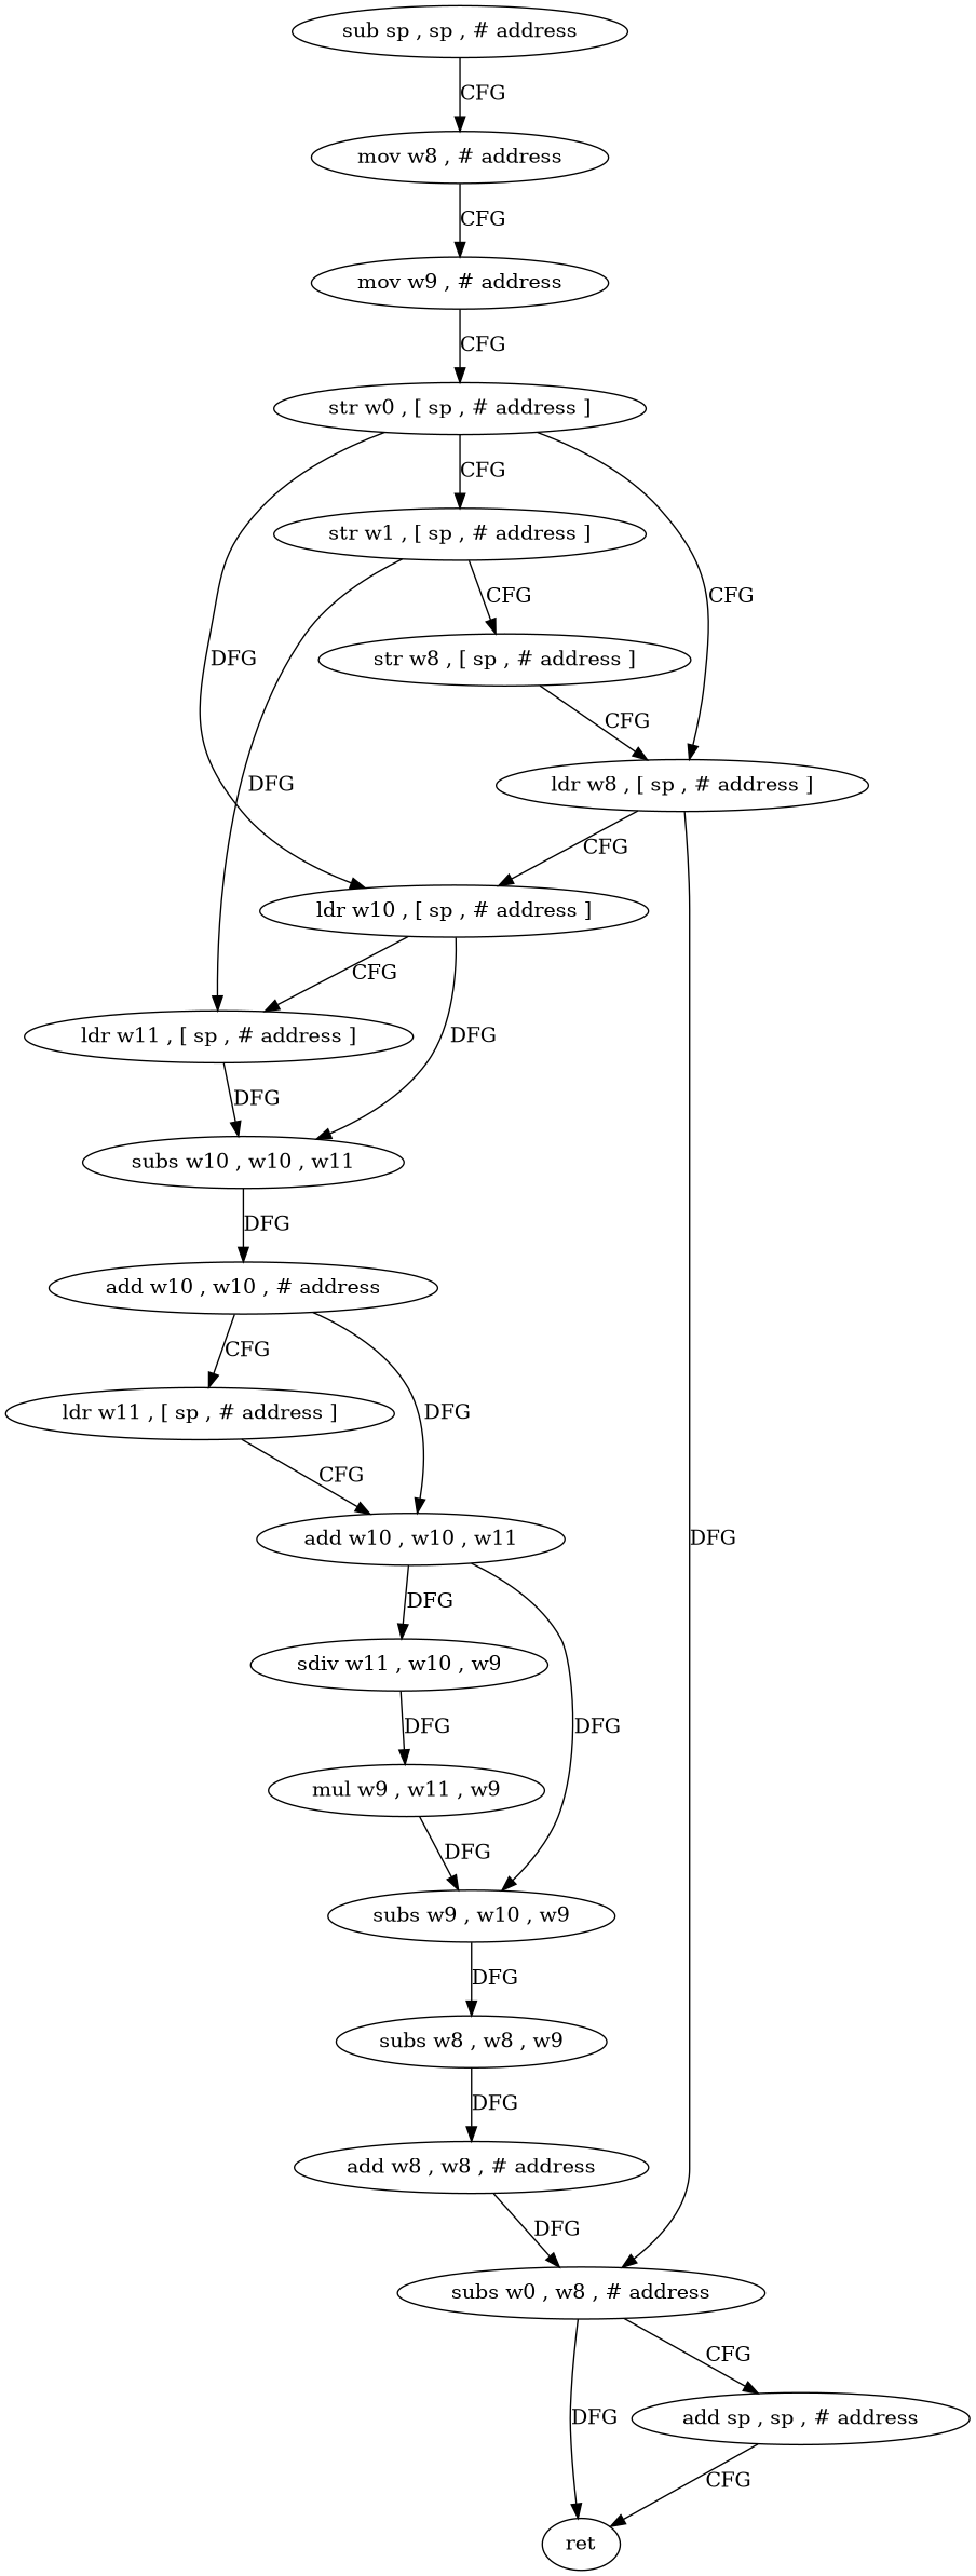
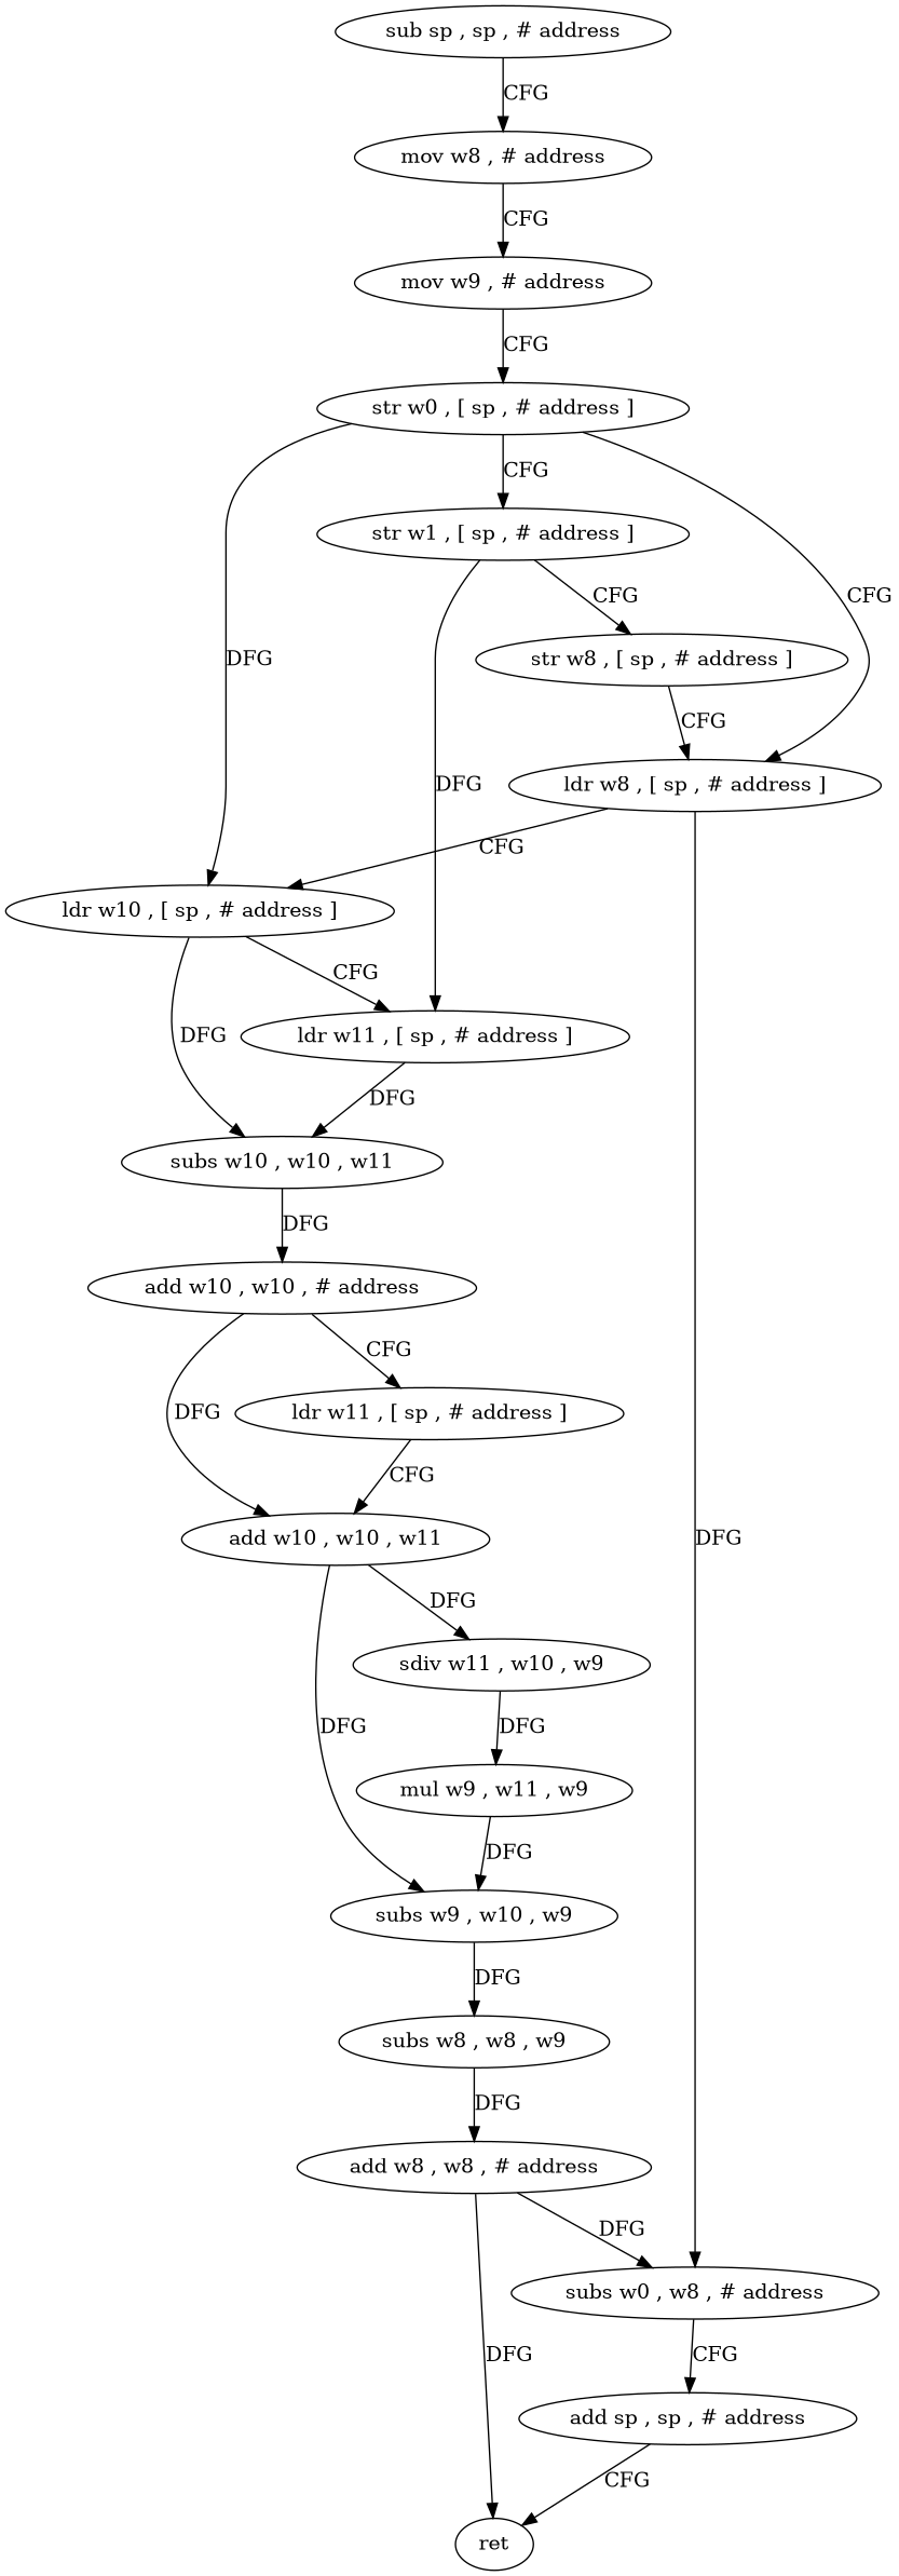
  digraph {
    n1 [label="sub sp , sp , # address"]
    n2 [label="mov w8 , # address"]
    n3 [label="mov w9 , # address"]
    n4 [label="str w0 , [ sp , # address ]"]
    n5 [label="str w1 , [ sp , # address ]"]
    n6 [label="ldr w8 , [ sp , # address ]"]
    n7 [label="ldr w10 , [ sp , # address ]"]
    n8 [label="str w8 , [ sp , # address ]"]
    n9 [label="ldr w11 , [ sp , # address ]"]
    n10 [label="subs w0 , w8 , # address"]
    n11 [label="subs w10 , w10 , w11"]
    n12 [label="subs w8 , w8 , w9"]
    n13 [label="add w8 , w8 , # address"]
    n14 [label="add w10 , w10 , # address"]
    n15 [label="ldr w11 , [ sp , # address ]"]
    n16 [label="add w10 , w10 , w11"]
    n17 [label="sdiv w11 , w10 , w9"]
    n18 [label="subs w9 , w10 , w9"]
    n19 [label="mul w9 , w11 , w9"]
    n20 [label="add sp , sp , # address"]
    n21 [label=ret]
    n1 -> n2 [label=CFG]
    n2 -> n3 [label=CFG]
    n3 -> n4 [label=CFG]
    n4 -> n5 [label=CFG]
    n4 -> n6 [label=CFG]
    n4 -> n7 [label=DFG]
    n5 -> n8 [label=CFG]
    n5 -> n9 [label=DFG]
    n6 -> n7 [label=CFG]
    n6 -> n10 [label=DFG]
    n7 -> n9 [label=CFG]
    n7 -> n11 [label=DFG]
    n8 -> n6 [label=CFG]
    n9 -> n11 [label=DFG]
    n10 -> n20 [label=CFG]
-   n10 -> n21 [label=DFG]
+   n13 -> n21 [label=DFG]
    n11 -> n14 [label=DFG]
    n12 -> n13 [label=DFG]
    n13 -> n10 [label=DFG]
    n14 -> n15 [label=CFG]
    n14 -> n16 [label=DFG]
    n15 -> n16 [label=CFG]
    n16 -> n17 [label=DFG]
    n16 -> n18 [label=DFG]
    n17 -> n19 [label=DFG]
    n18 -> n12 [label=DFG]
    n19 -> n18 [label=DFG]
    n20 -> n21 [label=CFG]
  }
